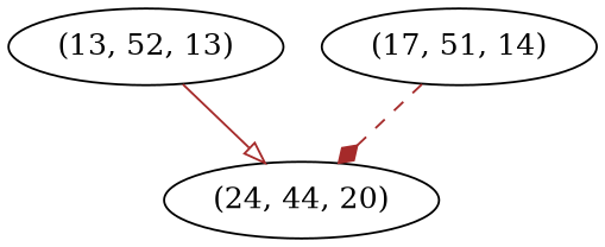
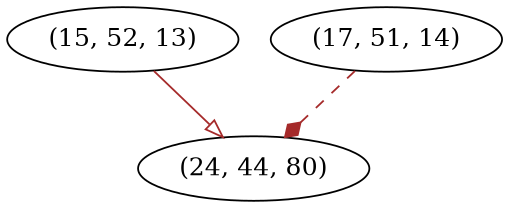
  digraph {
    edge [color=brown]
-   "(15, 52, 13)" [label="(13, 52, 13)"]
-   "(24, 44, 20)"
+   "(15, 52, 13)"
+   "(24, 44, 20)" [label="(24, 44, 80)"]
    "(17, 51, 14)"
    "(15, 52, 13)" -> "(24, 44, 20)" [arrowhead=onormal style=solid]
    "(17, 51, 14)" -> "(24, 44, 20)" [arrowhead=diamond style=dashed]
  }
